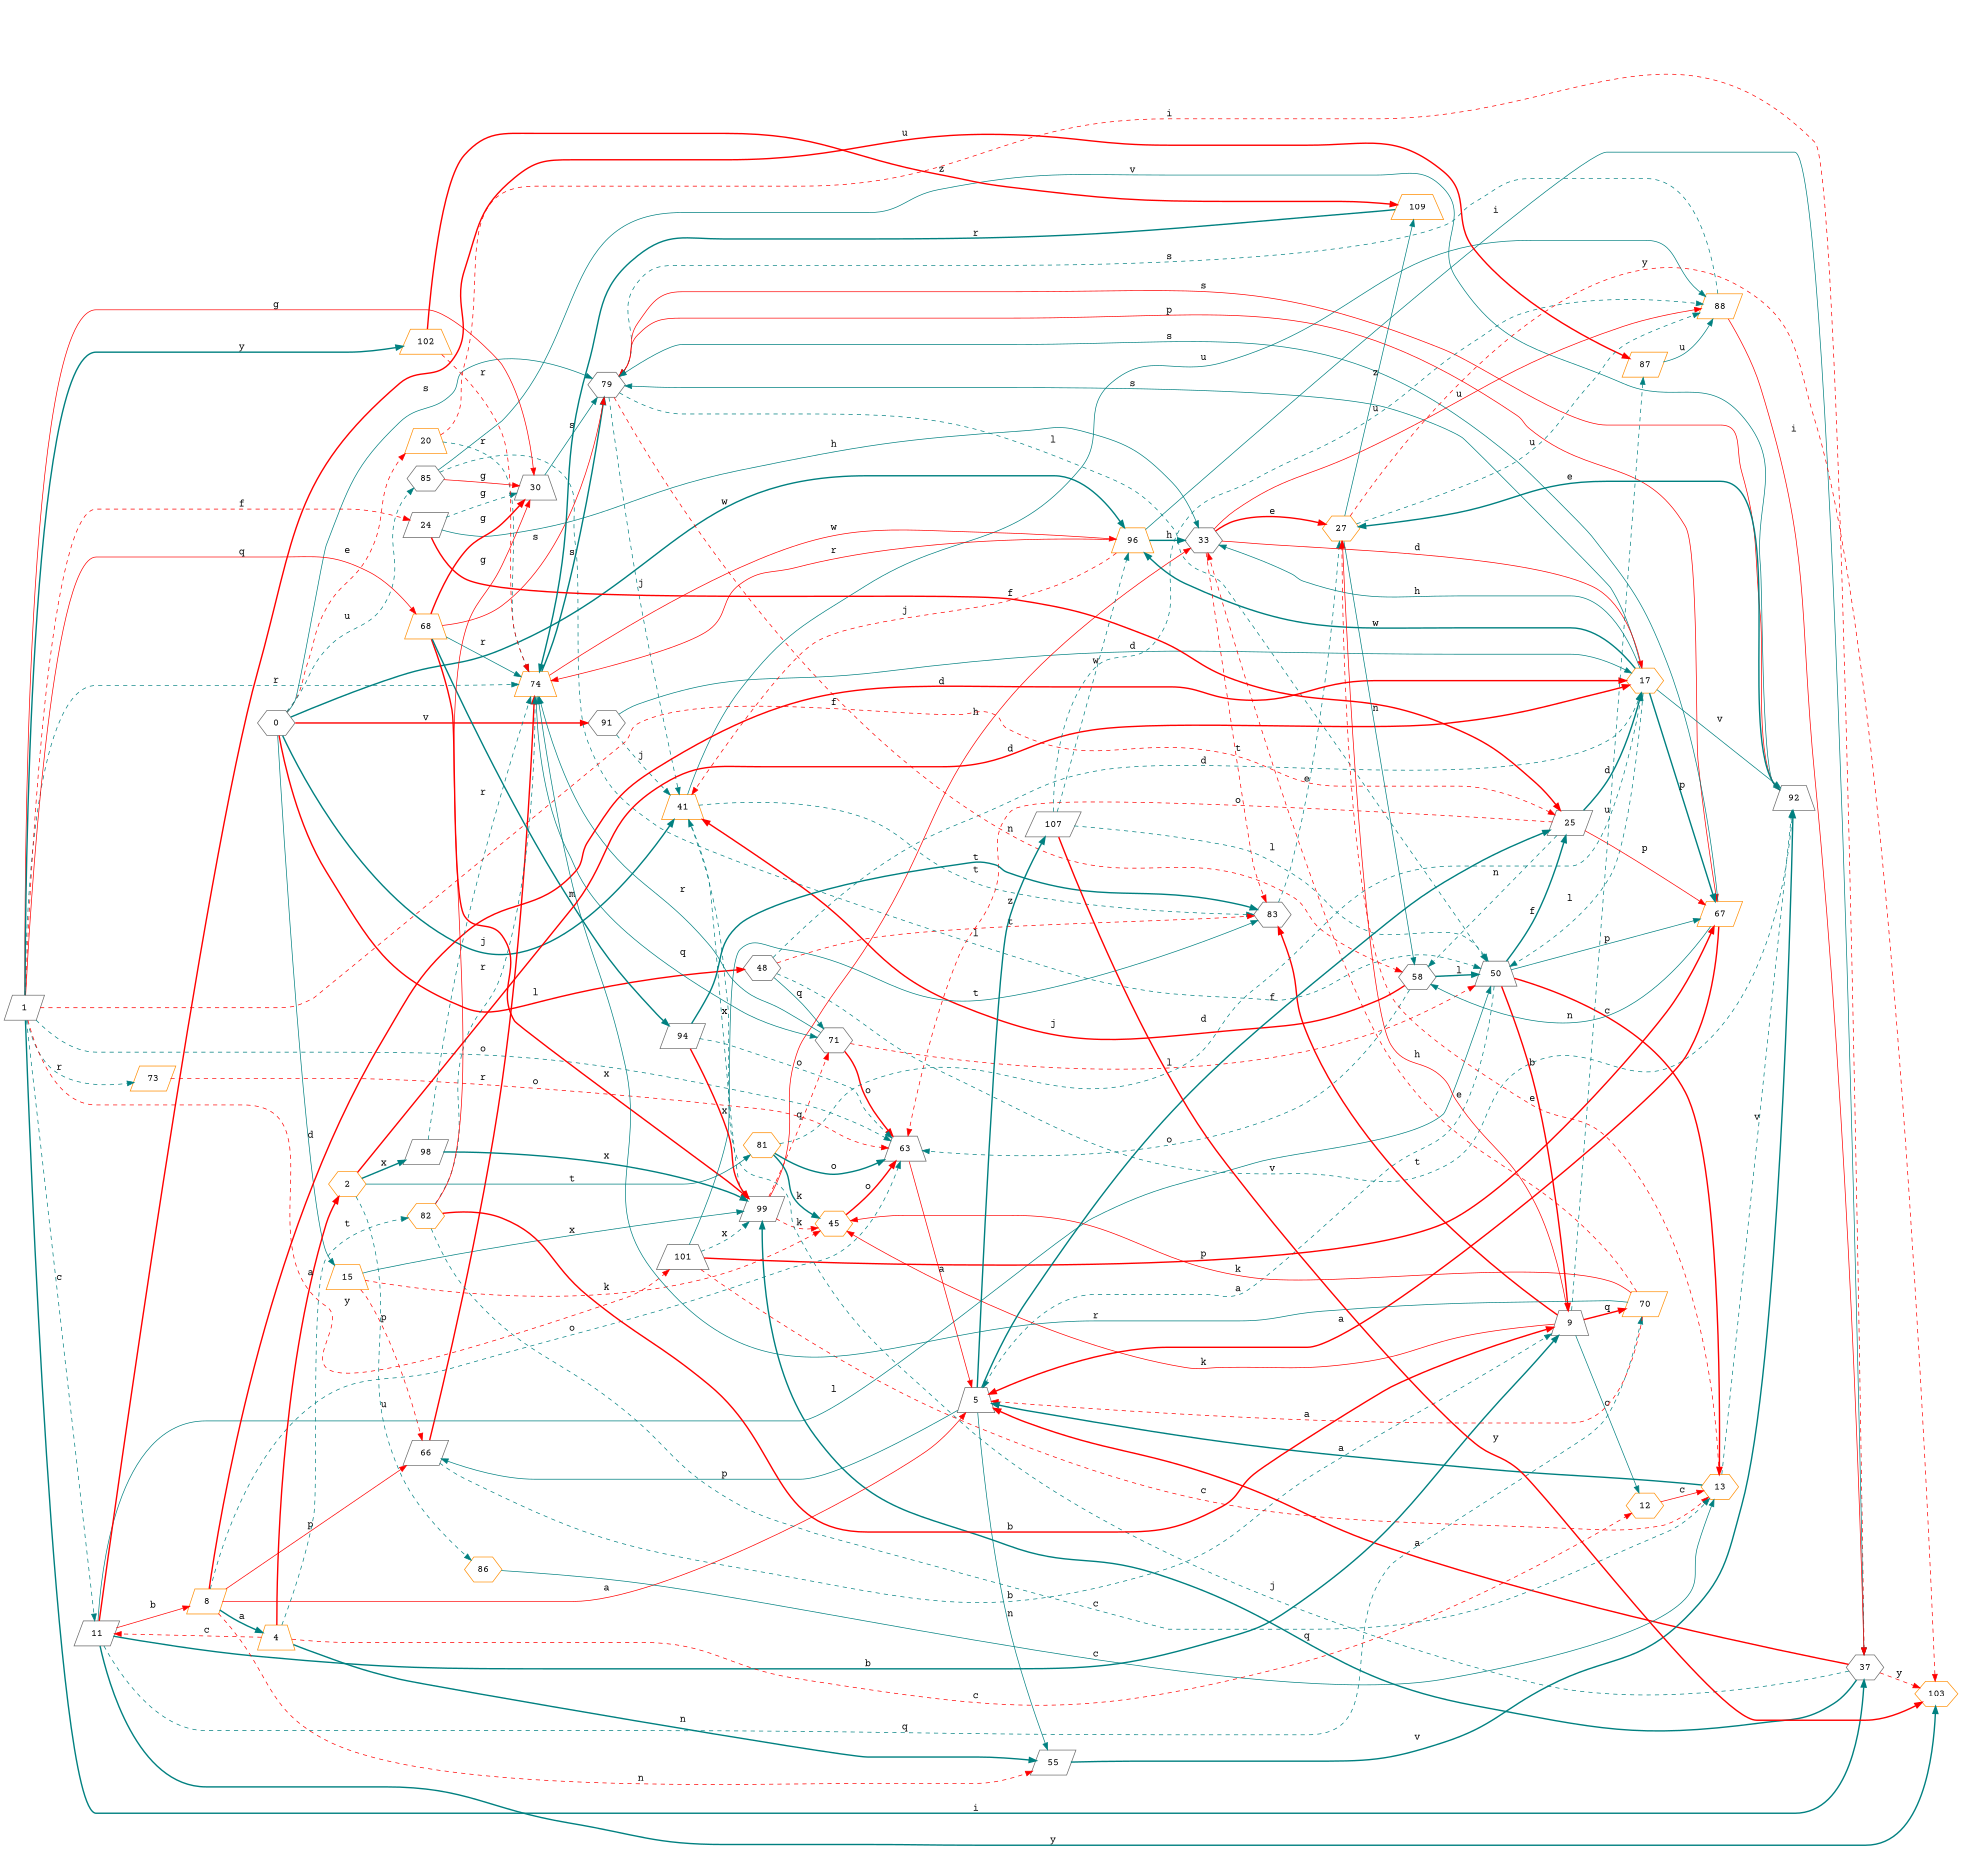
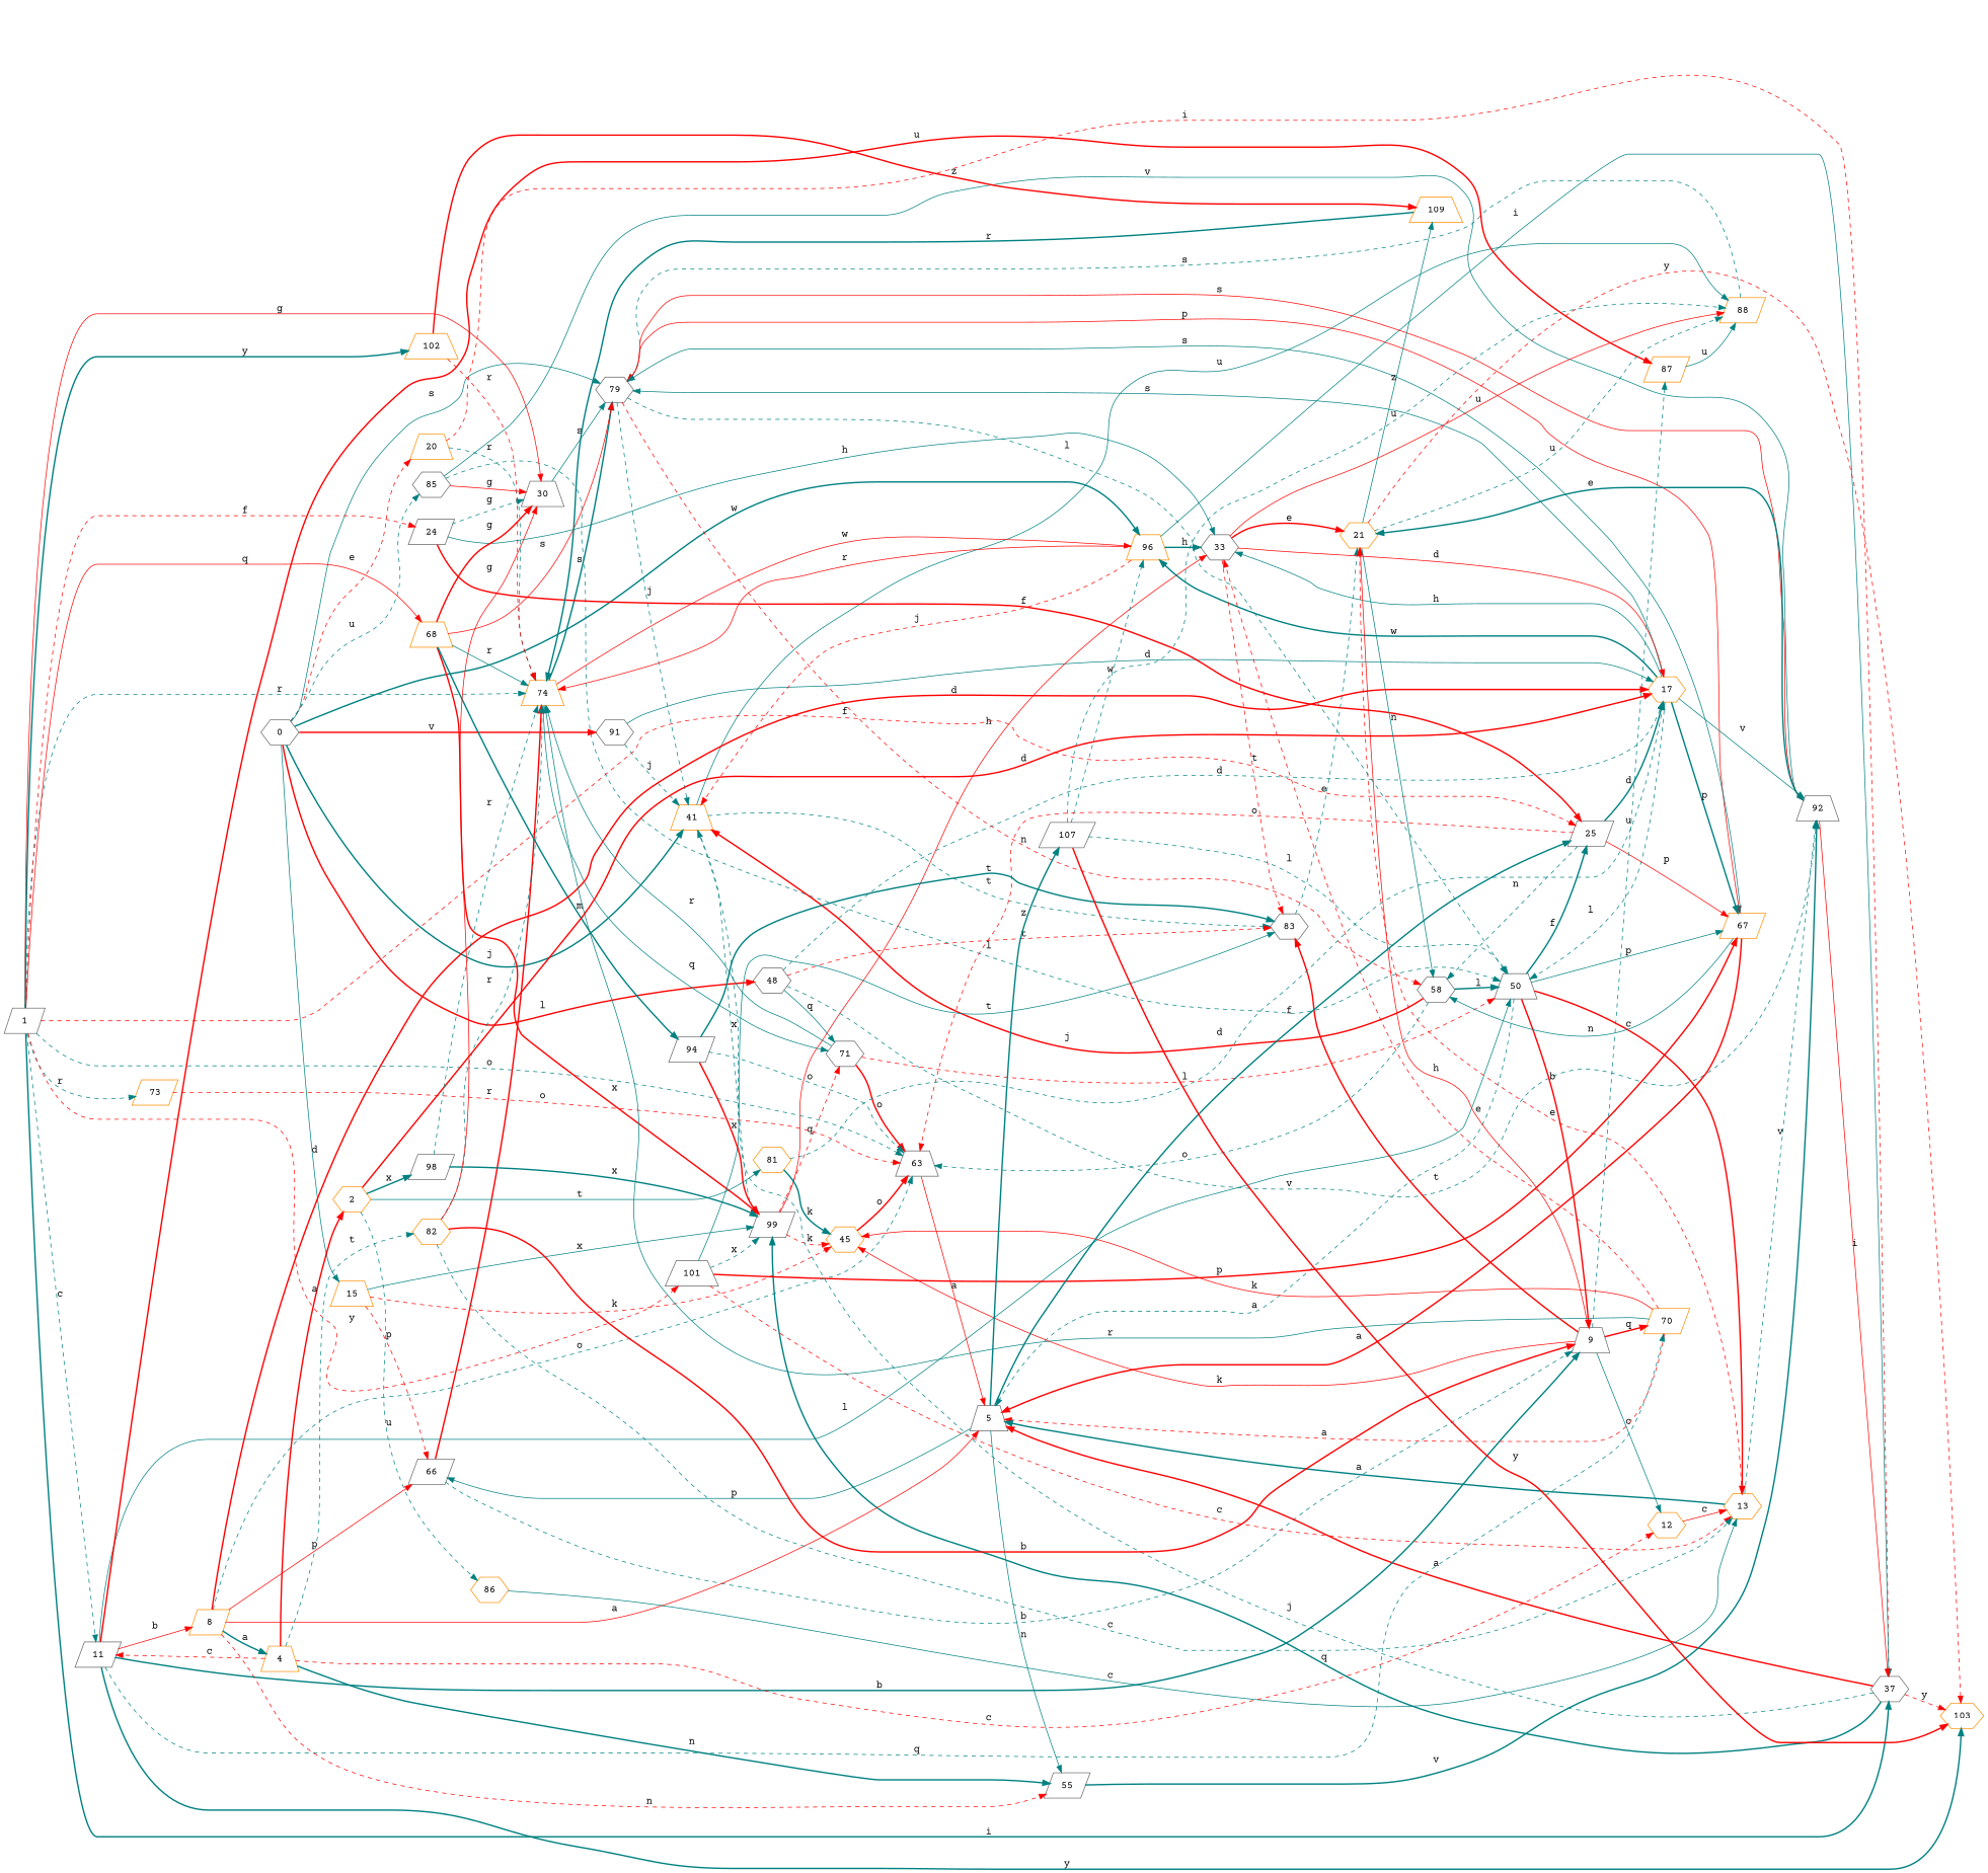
  strict digraph {
    fontname="Courier Prime"
    rankdir=LR
    node [color=gray40 fontname="Courier Prime" shape=hexagon]
    edge [color=teal fontname="Courier Prime" style=dashed]
    15 [color=darkorange shape=trapezium]
    0
    20 [color=darkorange shape=trapezium]
    41 [color=darkorange shape=trapezium]
    48
    79
    85
    91
    96 [color=darkorange shape=trapezium]
    66 [shape=parallelogram]
    45 [color=darkorange]
    99 [shape=parallelogram]
    37
    74 [color=darkorange shape=trapezium]
    83
    88 [color=darkorange shape=parallelogram]
    17 [color=darkorange]
    92 [shape=trapezium]
    71
    50 [shape=trapezium]
    67 [color=darkorange shape=parallelogram]
    58
    30 [shape=trapezium]
    33
    1 [shape=parallelogram]
    11 [shape=parallelogram]
    24 [shape=parallelogram]
    25 [shape=parallelogram]
    63 [shape=trapezium]
    68 [color=darkorange shape=trapezium]
    73 [color=darkorange shape=parallelogram]
    101 [shape=trapezium]
    102 [color=darkorange shape=trapezium]
    8 [color=darkorange shape=parallelogram]
    9 [shape=trapezium]
    70 [color=darkorange shape=parallelogram]
    87 [color=darkorange shape=parallelogram]
    103 [color=darkorange]
    5 [shape=trapezium]
    n40 [label=94 shape=parallelogram]
    13 [color=darkorange]
    109 [color=darkorange shape=trapezium]
    2 [color=darkorange]
    81 [color=darkorange]
    86 [color=darkorange]
    98 [shape=parallelogram]
    4 [color=darkorange shape=trapezium]
    12 [color=darkorange]
    55 [shape=parallelogram]
    82 [color=darkorange]
    107 [shape=parallelogram]
-   21 [color=darkorange label=27]
+   21 [color=darkorange]
    15 -> 66 [color=red label=p]
    15 -> 45 [color=red label=k]
    15 -> 99 [label=x style=solid]
    0 -> 15 [label=d style=solid]
    0 -> 20 [color=red label=e]
    0 -> 41 [label=j style=bold]
    0 -> 48 [color=red label=l style=bold]
    0 -> 79 [label=s style=solid]
    0 -> 85 [label=u]
    0 -> 91 [color=red label=v style=bold]
    0 -> 96 [label=w style=bold]
    20 -> 37 [color=red label=i]
    20 -> 74 [label=r]
    41 -> 99 [label=x]
    41 -> 83 [label=t]
    41 -> 88 [label=u style=solid]
    48 -> 83 [color=red label=t]
    48 -> 17 [label=d]
    48 -> 92 [label=v]
    48 -> 71 [label=q style=solid]
    79 -> 41 [label=j]
    79 -> 50 [label=l]
    79 -> 67 [color=red label=p style=solid]
    79 -> 58 [color=red label=n]
    85 -> 92 [label=v style=solid]
    85 -> 50 [label=l]
    85 -> 30 [color=red label=g style=solid]
    91 -> 41 [label=j]
    91 -> 17 [label=d style=solid]
    96 -> 41 [color=red label=j]
    96 -> 37 [label=i style=solid]
    96 -> 74 [color=red label=r style=solid]
    96 -> 33 [label=h style=bold]
    66 -> 74 [color=red label=r style=bold]
    66 -> 9 [label=b]
    45 -> 63 [color=red label=o style=bold]
    99 -> 45 [color=red label=k]
    99 -> 71 [color=red label=q]
    99 -> 33 [color=red label=h style=solid]
    37 -> 41 [label=j]
    37 -> 99 [label=q style=bold]
    37 -> 103 [color=red label=y]
    37 -> 5 [color=red label=a style=bold]
    74 -> 79 [label=s style=bold]
    74 -> 96 [color=red label=w style=solid]
    74 -> 71 [label=q style=solid]
    83 -> 21 [label=e]
    88 -> 79 [label=s]
    17 -> 79 [label=s style=solid]
    17 -> 96 [label=w style=bold]
    17 -> 92 [label=v style=solid]
    17 -> 50 [label=l]
    17 -> 67 [label=p style=bold]
    17 -> 33 [label=h style=solid]
    92 -> 79 [color=red label=s style=solid]
-   88 -> 37 [color=red label=i style=solid]
+   92 -> 37 [color=red label=i style=solid]
    92 -> 21 [label=e style=bold]
    71 -> 74 [label=r style=solid]
    71 -> 50 [color=red label=l]
    71 -> 63 [color=red label=o style=bold]
    50 -> 67 [label=p style=solid]
    50 -> 25 [label=f style=bold]
    50 -> 9 [color=red label=b style=bold]
    50 -> 5 [label=a]
    50 -> 13 [color=red label=c style=bold]
    67 -> 79 [label=s style=solid]
    67 -> 58 [label=n style=solid]
    67 -> 5 [color=red label=a style=bold]
    58 -> 41 [color=red label=j style=bold]
    58 -> 50 [label=l style=bold]
    58 -> 63 [label=o]
    30 -> 79 [label=s style=solid]
    33 -> 83 [color=red label=t]
    33 -> 88 [color=red label=u style=solid]
    33 -> 17 [color=red label=d style=solid]
    33 -> 21 [color=red label=e style=bold]
    1 -> 37 [label=i style=bold]
    1 -> 74 [label=r]
    1 -> 30 [color=red label=g style=solid]
    1 -> 11 [label=c]
    1 -> 24 [color=red label=f]
    1 -> 25 [color=red label=f]
    1 -> 63 [label=o]
    1 -> 68 [color=red label=q style=solid]
    1 -> 73 [label=r]
    1 -> 101 [color=red label=y]
    1 -> 102 [label=y style=bold]
    11 -> 50 [label=l style=solid]
    11 -> 8 [color=red label=b style=solid]
    11 -> 9 [label=b style=bold]
    11 -> 70 [label=q]
    11 -> 87 [color=red label=u style=bold]
    11 -> 103 [label=y style=bold]
    24 -> 30 [label=g]
    24 -> 33 [label=h style=solid]
    24 -> 25 [color=red label=f style=bold]
    25 -> 17 [label=d style=bold]
    25 -> 67 [color=red label=p style=solid]
    25 -> 58 [label=n]
    25 -> 63 [color=red label=o]
    63 -> 5 [color=red label=a style=solid]
    68 -> 79 [color=red label=s style=solid]
    68 -> 99 [color=red label=x style=bold]
    68 -> 74 [label=r style=solid]
    68 -> 30 [color=red label=g style=bold]
    68 -> n40 [label=m style=bold]
    73 -> 63 [color=red label=o]
    101 -> 99 [label=x]
    101 -> 83 [label=t style=solid]
    101 -> 67 [color=red label=p style=bold]
    101 -> 13 [color=red label=c]
    102 -> 74 [color=red label=r]
    102 -> 109 [color=red label=z style=bold]
    8 -> 66 [color=red label=p style=solid]
    8 -> 17 [color=red label=d style=bold]
    8 -> 63 [label=o]
    8 -> 5 [color=red label=a style=solid]
    8 -> 4 [label=a style=bold]
    8 -> 55 [color=red label=n]
    9 -> 45 [color=red label=k style=solid]
    9 -> 83 [color=red label=t style=bold]
    9 -> 70 [color=red label=q style=bold]
    9 -> 87 [label=u]
    9 -> 12 [label=c style=solid]
    9 -> 21 [color=red label=e style=solid]
    70 -> 45 [color=red label=k style=solid]
    70 -> 74 [label=r style=solid]
    70 -> 33 [color=red label=h]
    70 -> 5 [color=red label=a]
    87 -> 88 [label=u style=solid]
    5 -> 66 [label=p style=solid]
    5 -> 25 [label=f style=bold]
    5 -> 55 [label=n style=solid]
    5 -> 107 [label=z style=bold]
    n40 -> 99 [color=red label=x style=bold]
    n40 -> 83 [label=t style=bold]
    n40 -> 63 [label=o]
    13 -> 92 [label=v]
    13 -> 5 [label=a style=bold]
    13 -> 21 [color=red label=e]
    109 -> 74 [label=r style=bold]
    2 -> 17 [color=red label=d style=bold]
    2 -> 81 [label=t style=solid]
    2 -> 86 [label=u]
    2 -> 98 [label=x style=bold]
    81 -> 45 [label=k style=bold]
    81 -> 17 [label=d]
-   81 -> 63 [label=o style=bold]
    86 -> 13 [label=c style=solid]
    98 -> 99 [label=x style=bold]
    98 -> 74 [label=r]
    4 -> 11 [color=red label=c]
    4 -> 2 [color=red label=a style=bold]
    4 -> 12 [color=red label=c]
    4 -> 55 [label=n style=bold]
    4 -> 82 [label=t]
    12 -> 13 [color=red label=c style=solid]
    55 -> 92 [label=v style=bold]
    82 -> 74 [label=r]
    82 -> 30 [color=red label=g style=solid]
    82 -> 9 [color=red label=b style=bold]
    82 -> 13 [label=c]
    107 -> 96 [label=w]
    107 -> 88 [label=u]
    107 -> 50 [label=l]
    107 -> 103 [color=red label=y style=bold]
    21 -> 88 [label=u]
    21 -> 58 [label=n style=solid]
    21 -> 103 [color=red label=y]
    21 -> 109 [label=z style=solid]
  }
